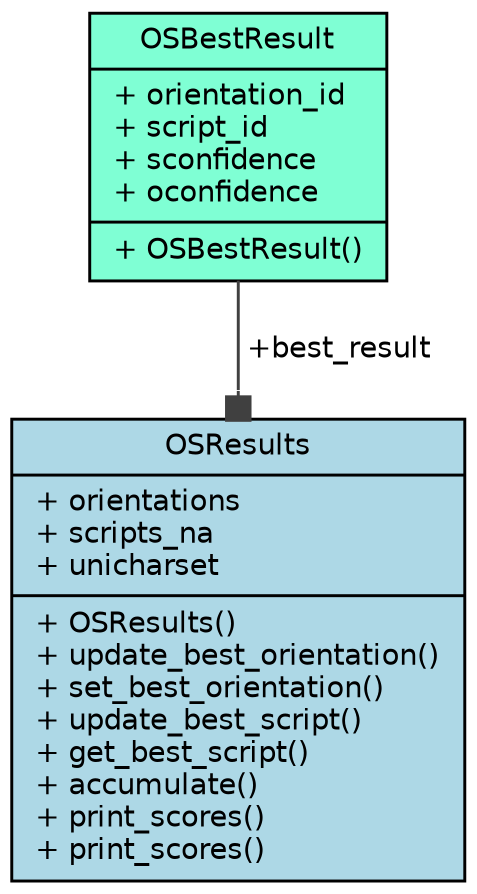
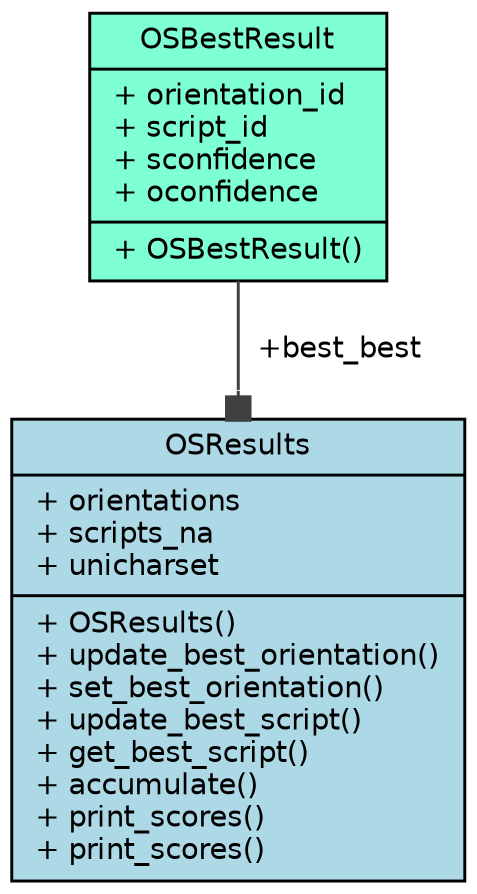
  digraph {
    node [color=black fontname=Helvetica fontsize=10 shape=record style=filled]
    n1 [fillcolor=lightblue fontcolor=black height=0.2 label="{OSResults\n|+ orientations\l+ scripts_na\l+ unicharset\l|+ OSResults()\l+ update_best_orientation()\l+ set_best_orientation()\l+ update_best_script()\l+ get_best_script()\l+ accumulate()\l+ print_scores()\l+ print_scores()\l}" width=0.4]
    n2 [fillcolor=aquamarine height=0.2 label="{OSBestResult\n|+ orientation_id\l+ script_id\l+ sconfidence\l+ oconfidence\l|+ OSBestResult()\l}" width=0.4]
-   n2 -> n1 [arrowhead=box color=grey25 fontname=Helvetica fontsize=10 label=" +best_result" labelfontname=Helvetica labelfontsize=10 style=solid]
+   n2 -> n1 [arrowhead=box color=grey25 fontname=Helvetica fontsize=10 label=" +best_best" labelfontname=Helvetica labelfontsize=10 style=solid]
  }
